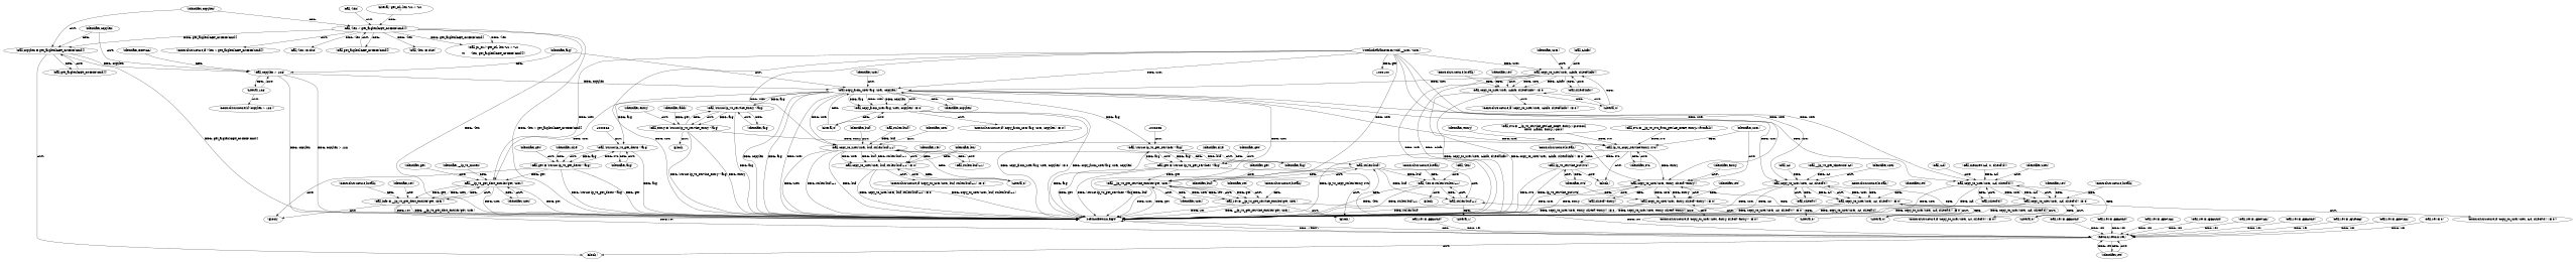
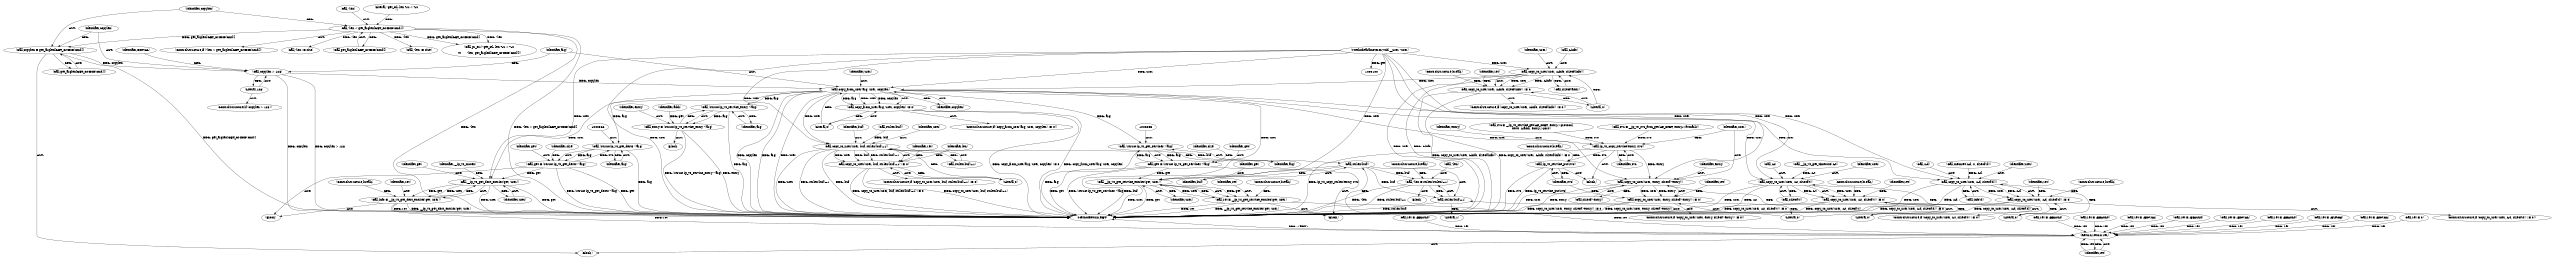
  digraph {
    n1 [label="(Call,copy_from_user(arg, user, copylen))"]
    n2 [label="(Call,copy_from_user(arg, user, copylen) != 0)"]
    n3 [label="(Call,copy_to_user(user, buf, strlen(buf)+1))"]
    n4 [label="(Call,(struct ip_vs_get_services *)arg)"]
    n5 [label="(Call,__ip_vs_get_service_entries(get, user))"]
    n6 [label="(Call,(struct ip_vs_service_entry *)arg)"]
    n7 [label="(Call,copy_to_user(user, entry, sizeof(*entry)))"]
    n8 [label="(Call,(struct ip_vs_get_dests *)arg)"]
    n9 [label="(Call,__ip_vs_get_dest_entries(get, user))"]
    n10 [label="(Call,copy_to_user(user, &t, sizeof(t)))"]
    n11 [label="(Call,copy_to_user(user, &d, sizeof(d)))"]
    n12 [label="(MethodReturn,RET)"]
    n13 [label="(Identifier,copylen)"]
    n14 [label="(Literal,0)"]
    n15 [label="(ControlStructure,if (copy_from_user(arg, user, copylen) != 0))"]
    n16 [label="(Call,copy_to_user(user, buf, strlen(buf)+1) != 0)"]
    n17 [label="(Call,strlen(buf))"]
    n18 [label="(Call,strlen(buf)+1)"]
    n19 [label="(Call,copy_to_user(user, &info, sizeof(info)))"]
    n20 [label="(Call,copy_to_user(user, &info, sizeof(info)) != 0)"]
-   n21 [label="(Call,sizeof(info))"]
+   n21 [label="(Call,sizeof(addr))"]
    n22 [label="(Call,get = (struct ip_vs_get_services *)arg)"]
    n23 [label="(Identifier,arg)"]
    n24 [label="(Call,ret = __ip_vs_get_service_entries(get, user))"]
    n25 [label="(Identifier,user)"]
    n26 [label="(Call,entry = (struct ip_vs_service_entry *)arg)"]
    n27 [label="(Identifier,arg)"]
    n28 [label="(Call,copy_to_user(user, entry, sizeof(*entry)) != 0)"]
    n29 [label="(Call,sizeof(*entry))"]
    n30 [label="(Call,get = (struct ip_vs_get_dests *)arg)"]
    n31 [label="(Identifier,arg)"]
    n32 [label="(Call,info = __ip_vs_get_dest_entries(get, user))"]
    n33 [label="(Identifier,user)"]
    n34 [label="(Call,copy_to_user(user, &t, sizeof(t)) != 0)"]
    n35 [label="(Call,sizeof(t))"]
    n36 [label="(Call,copy_to_user(user, &d, sizeof(d)) != 0)"]
-   n37 [label="(Call,sizeof(d))"]
+   n37 [label="(Call,info(d))"]
    n38 [label="(Return,return ret;)"]
    n39 [label="(MethodParameterIn,void __user *user)"]
    1000100
    n41 [label="(Call,copylen > 128)"]
    n42 [label="(Literal,128)"]
    n43 [label="(ControlStructure,if (copylen > 128))"]
    n44 [label="(Call,copylen = get_arglen[GET_CMDID(cmd)])"]
    n45 [label="(Block,)"]
    n46 [label="(Call,get_arglen[GET_CMDID(cmd)])"]
    n47 [label="(Call,*len < get_arglen[GET_CMDID(cmd)])"]
    n48 [label="(ControlStructure,if (*len < get_arglen[GET_CMDID(cmd)]))"]
    n49 [label="(Call,*len != size)"]
    n50 [label="(Call,get_arglen[GET_CMDID(cmd)])"]
    n51 [label="(Call,*len != size)"]
    n52 [label="(Call,pr_err(\"get_ctl: len %u < %u\n\",\n \t\t       *len, get_arglen[GET_CMDID(cmd)]))"]
    n53 [label="(ControlStructure,if (copy_to_user(user, buf, strlen(buf)+1) != 0))"]
    n54 [label="(Literal,0)"]
    n55 [label="(Call,*len = strlen(strlen)+1)"]
    n56 [label="(Call,strlen(buf)+1)"]
    n57 [label="(Identifier,buf)"]
    n58 [label="(Block,)"]
    n59 [label="(Literal,1)"]
    n60 [label="(ControlStructure,if (copy_to_user(user, &info, sizeof(info)) != 0))"]
    n61 [label="(Literal,0)"]
    n62 [label="(Block,)"]
    n63 [label="(Identifier,ret)"]
    n64 [label="(Call,ip_vs_copy_service(entry, svc))"]
    n65 [label="(Block,)"]
    n66 [label="(Call,ip_vs_service_put(svc))"]
    n67 [label="(Block,)"]
    n68 [label="(Identifier,svc)"]
    n69 [label="(Identifier,svc)"]
    n70 [label="(Literal,0)"]
    n71 [label="(ControlStructure,if (copy_to_user(user, entry, sizeof(*entry)) != 0))"]
    n72 [label="(Block,)"]
    n73 [label="(ControlStructure,if (copy_to_user(user, &t, sizeof(t)) != 0))"]
    n74 [label="(Literal,0)"]
    n75 [label="(Literal,0)"]
    n76 [label="(ControlStructure,if (copy_to_user(user, &d, sizeof(d)) != 0))"]
    n77 [label="(Call,__ip_vs_get_timeouts(&t))"]
    n78 [label="(Call,*len)"]
    n79 [label="(Identifier,ret)"]
    n80 [label="(Identifier,entry)"]
    n81 [label="(ControlStructure,break;)"]
    n82 [label="(Call,&d)"]
    n83 [label="(ControlStructure,break;)"]
    n84 [label="(Call,ret = -EFAULT)"]
    n85 [label="(Identifier,user)"]
    n86 [label="(Identifier,buf)"]
    n87 [label="(Identifier,user)"]
    n88 [label="(Identifier,copylen)"]
    n89 [label="(Literal,\"get_ctl: len %u < %u\n\")"]
    n90 [label="(Identifier,copylen)"]
    n91 [label="(ControlStructure,break;)"]
    n92 [label="(Identifier,ret)"]
    n93 [label="(ControlStructure,break;)"]
    n94 [label="(Identifier,get)"]
    n95 [label="(Identifier,entry)"]
    n96 [label="(Identifier,ret)"]
    n97 [label="(Call,strlen(buf))"]
    n98 [label="(Identifier,user)"]
    n99 [label="(Call,ret = -EFAULT)"]
    n100 [label="(Call,memset(&d, 0, sizeof(d)))"]
    n101 [label="(Call,ret = -EFAULT)"]
    n102 [label="(Identifier,get)"]
    n103 [label="(Identifier,user)"]
    n104 [label="(Identifier,get)"]
    n105 [label="(Call,ret = -EINVAL)"]
    n106 [label="(ControlStructure,break;)"]
    n107 [label="(Call,*len)"]
    n108 [label="(Call,ret = -EFAULT)"]
    n109 [label="(Identifier,get)"]
    n110 [label="(Identifier,addr)"]
    n111 [label="(Identifier,user)"]
    n112 [label="(Call,svc = __ip_vs_service_get(AF_INET, entry->protocol,\n\t\t\t\t\t\t  &addr, entry->port))"]
    n113 [label="(Identifier,ret)"]
    n114 [label="(Call,svc = __ip_vs_svc_fwm_get(AF_INET, entry->fwmark))"]
    n115 [label="(Identifier,arg)"]
    n116 [label="(Call,ret = -EINVAL)"]
    n117 [label="(Call,&t)"]
    n118 [label="(Identifier,ret)"]
    n119 [label="(Identifier,EINVAL)"]
    n120 [label="(Call,ret = -EFAULT)"]
    n121 [label="(ControlStructure,break;)"]
    n122 [label="(Call,ret = -ESRCH)"]
    n123 [label="(Identifier,ret)"]
    n124 [label="(ControlStructure,break;)"]
    n125 [label="(Identifier,__ip_vs_mutex)"]
    n126 [label="(Identifier,len)"]
    n127 [label="(Call,&info)"]
    n128 [label="(Identifier,user)"]
    n129 [label="(Call,ret = -EINVAL)"]
    n130 [label="(Identifier,ret)"]
    n131 [label="(Identifier,entry)"]
    n132 [label="(Identifier,size)"]
    n133 [label="(Identifier,size)"]
    n134 [label="(Call,ret = 0)"]
    1000255
    1000366
    n1 -> n2 [label="AST: "]
    n1 -> n2 [label="DDG: arg"]
    n1 -> n2 [label="DDG: user"]
    n1 -> n2 [label="DDG: copylen"]
    n1 -> n3 [label="DDG: user"]
    n1 -> n4 [label="DDG: arg"]
    n1 -> n5 [label="DDG: user"]
    n1 -> n6 [label="DDG: arg"]
    n1 -> n7 [label="DDG: user"]
    n1 -> n8 [label="DDG: arg"]
    n1 -> n9 [label="DDG: user"]
    n1 -> n10 [label="DDG: user"]
    n1 -> n11 [label="DDG: user"]
    n1 -> n12 [label="DDG: copylen"]
    n1 -> n12 [label="DDG: arg"]
    n1 -> n12 [label="DDG: user"]
    n1 -> n13 [label="CFG: "]
    n2 -> n12 [label="DDG: copy_from_user(arg, user, copylen) != 0"]
    n2 -> n12 [label="DDG: copy_from_user(arg, user, copylen)"]
    n2 -> n14 [label="CFG: "]
    n2 -> n15 [label="AST: "]
    n3 -> n12 [label="DDG: user"]
    n3 -> n12 [label="DDG: strlen(buf)+1"]
    n3 -> n12 [label="DDG: buf"]
    n3 -> n16 [label="AST: "]
    n3 -> n16 [label="DDG: user"]
    n3 -> n16 [label="DDG: buf"]
    n3 -> n16 [label="DDG: strlen(buf)+1"]
    n3 -> n17 [label="DDG: buf"]
    n3 -> n18 [label="CFG: "]
    n4 -> n12 [label="DDG: arg"]
    n4 -> n22 [label="AST: "]
    n4 -> n22 [label="DDG: arg"]
    n4 -> n23 [label="CFG: "]
    n5 -> n12 [label="DDG: user"]
    n5 -> n12 [label="DDG: get"]
    n5 -> n24 [label="AST: "]
    n5 -> n24 [label="DDG: get"]
    n5 -> n24 [label="DDG: user"]
    n5 -> n25 [label="CFG: "]
    n6 -> n12 [label="DDG: arg"]
    n6 -> n26 [label="AST: "]
    n6 -> n26 [label="DDG: arg"]
    n6 -> n27 [label="CFG: "]
    n7 -> n12 [label="DDG: entry"]
    n7 -> n12 [label="DDG: user"]
    n7 -> n28 [label="AST: "]
    n7 -> n28 [label="DDG: user"]
    n7 -> n28 [label="DDG: entry"]
    n7 -> n29 [label="CFG: "]
    n8 -> n12 [label="DDG: arg"]
    n8 -> n30 [label="AST: "]
    n8 -> n30 [label="DDG: arg"]
    n8 -> n31 [label="CFG: "]
    n9 -> n12 [label="DDG: user"]
    n9 -> n12 [label="DDG: get"]
    n9 -> n32 [label="AST: "]
    n9 -> n32 [label="DDG: get"]
    n9 -> n32 [label="DDG: user"]
    n9 -> n33 [label="CFG: "]
    n10 -> n12 [label="DDG: user"]
    n10 -> n12 [label="DDG: &t"]
    n10 -> n34 [label="AST: "]
    n10 -> n34 [label="DDG: user"]
    n10 -> n34 [label="DDG: &t"]
    n10 -> n35 [label="CFG: "]
    n11 -> n12 [label="DDG: user"]
    n11 -> n12 [label="DDG: &d"]
    n11 -> n36 [label="AST: "]
    n11 -> n36 [label="DDG: user"]
    n11 -> n36 [label="DDG: &d"]
    n11 -> n37 [label="CFG: "]
-   n12 -> n38 [label="CFG: "]
    n13 -> n1 [label="AST: "]
    n14 -> n1 [label="CFG: "]
    n14 -> n2 [label="AST: "]
    n16 -> n12 [label="DDG: copy_to_user(user, buf, strlen(buf)+1)"]
    n16 -> n12 [label="DDG: copy_to_user(user, buf, strlen(buf)+1) != 0"]
    n16 -> n53 [label="AST: "]
    n16 -> n54 [label="CFG: "]
    n17 -> n12 [label="DDG: buf"]
    n17 -> n55 [label="DDG: buf"]
    n17 -> n56 [label="AST: "]
    n17 -> n56 [label="DDG: buf"]
    n17 -> n57 [label="CFG: "]
    n18 -> n3 [label="AST: "]
    n19 -> n1 [label="DDG: user"]
    n19 -> n12 [label="DDG: user"]
    n19 -> n12 [label="DDG: &info"]
    n19 -> n20 [label="AST: "]
    n19 -> n20 [label="DDG: user"]
    n19 -> n20 [label="DDG: &info"]
    n19 -> n21 [label="CFG: "]
    n20 -> n12 [label="DDG: copy_to_user(user, &info, sizeof(info))"]
    n20 -> n12 [label="DDG: copy_to_user(user, &info, sizeof(info)) != 0"]
    n20 -> n60 [label="AST: "]
    n20 -> n61 [label="CFG: "]
    n21 -> n19 [label="AST: "]
    n22 -> n4 [label="DDG: arg"]
    n22 -> n5 [label="DDG: get"]
    n22 -> n12 [label="DDG: get"]
    n22 -> n12 [label="DDG: (struct ip_vs_get_services *)arg"]
    n22 -> n62 [label="AST: "]
    n23 -> n4 [label="AST: "]
-   n24 -> n5 [label="DDG: ret"]
+   n24 -> n5 [label="CFG: "]
    n24 -> n12 [label="DDG: ret"]
    n24 -> n12 [label="DDG: __ip_vs_get_service_entries(get, user)"]
    n24 -> n38 [label="DDG: ret"]
    n24 -> n62 [label="AST: "]
    n25 -> n5 [label="AST: "]
    n26 -> n6 [label="CFG: "]
    n26 -> n12 [label="DDG: (struct ip_vs_service_entry *)arg"]
    n26 -> n12 [label="DDG: entry"]
-   n26 -> n64 [label="DDG: entry"]
    n26 -> n65 [label="AST: "]
    n27 -> n6 [label="AST: "]
    n28 -> n12 [label="DDG: copy_to_user(user, entry, sizeof(*entry)) != 0"]
    n28 -> n12 [label="DDG: copy_to_user(user, entry, sizeof(*entry))"]
    n28 -> n70 [label="CFG: "]
    n28 -> n71 [label="AST: "]
    n29 -> n7 [label="AST: "]
    n30 -> n8 [label="DDG: svc"]
    n30 -> n9 [label="DDG: get"]
    n30 -> n12 [label="DDG: (struct ip_vs_get_dests *)arg"]
    n30 -> n12 [label="DDG: get"]
    n30 -> n72 [label="AST: "]
    n31 -> n8 [label="AST: "]
    n32 -> n9 [label="CFG: "]
    n32 -> n12 [label="DDG: ret"]
    n32 -> n12 [label="DDG: __ip_vs_get_dest_entries(get, user)"]
    n32 -> n38 [label="DDG: ret"]
    n32 -> n72 [label="AST: "]
    n33 -> n9 [label="AST: "]
    n34 -> n12 [label="DDG: copy_to_user(user, &t, sizeof(t)) != 0"]
    n34 -> n12 [label="DDG: copy_to_user(user, &t, sizeof(t))"]
    n34 -> n73 [label="AST: "]
    n34 -> n74 [label="CFG: "]
    n35 -> n10 [label="AST: "]
    n36 -> n12 [label="DDG: copy_to_user(user, &d, sizeof(d)) != 0"]
    n36 -> n12 [label="DDG: copy_to_user(user, &d, sizeof(d))"]
    n36 -> n75 [label="CFG: "]
    n36 -> n76 [label="AST: "]
    n37 -> n11 [label="AST: "]
    n38 -> n12 [label="DDG: <RET>"]
    n38 -> n45 [label="AST: "]
    n38 -> n63 [label="CFG: "]
    n39 -> n1 [label="DDG: user"]
    n39 -> n3 [label="DDG: user"]
    n39 -> n5 [label="DDG: user"]
    n39 -> n7 [label="DDG: user"]
    n39 -> n9 [label="DDG: user"]
    n39 -> n10 [label="DDG: user"]
    n39 -> n11 [label="DDG: user"]
    n39 -> n12 [label="DDG: user"]
    n39 -> n19 [label="DDG: user"]
    n39 -> 1000100 [label="DDG: get"]
    n41 -> n1 [label="DDG: copylen"]
    n41 -> n12 [label="DDG: copylen > 128"]
    n41 -> n12 [label="DDG: copylen"]
    n41 -> n42 [label="CFG: "]
    n42 -> n41 [label="AST: "]
    n42 -> n43 [label="AST: "]
    n44 -> n12 [label="DDG: get_arglen[GET_CMDID(cmd)]"]
    n44 -> n41 [label="DDG: copylen"]
    n44 -> n45 [label="AST: "]
    n44 -> n46 [label="CFG: "]
    n46 -> n44 [label="AST: "]
    n47 -> n12 [label="DDG: *len"]
    n47 -> n12 [label="DDG: *len < get_arglen[GET_CMDID(cmd)]"]
    n47 -> n44 [label="DDG: get_arglen[GET_CMDID(cmd)]"]
    n47 -> n48 [label="AST: "]
    n47 -> n49 [label="DDG: *len"]
    n47 -> n50 [label="CFG: "]
    n47 -> n51 [label="DDG: *len"]
    n47 -> n52 [label="DDG: *len"]
    n47 -> n52 [label="DDG: get_arglen[GET_CMDID(cmd)]"]
    n50 -> n47 [label="AST: "]
    n54 -> n3 [label="CFG: "]
    n54 -> n16 [label="AST: "]
    n55 -> n12 [label="DDG: *len"]
    n55 -> n12 [label="DDG: strlen(buf)+1"]
    n55 -> n56 [label="CFG: "]
    n55 -> n58 [label="AST: "]
    n56 -> n12 [label="DDG: strlen(buf)"]
    n56 -> n55 [label="AST: "]
    n56 -> n59 [label="CFG: "]
    n57 -> n17 [label="AST: "]
    n59 -> n17 [label="CFG: "]
    n59 -> n56 [label="AST: "]
    n61 -> n19 [label="CFG: "]
    n61 -> n20 [label="AST: "]
    n63 -> n38 [label="AST: "]
    n63 -> n38 [label="DDG: ret"]
    n64 -> n7 [label="DDG: entry"]
    n64 -> n12 [label="DDG: ip_vs_copy_strlen(entry, svc)"]
    n64 -> n66 [label="DDG: svc"]
    n64 -> n67 [label="AST: "]
    n64 -> n68 [label="CFG: "]
    n66 -> n12 [label="DDG: ip_vs_service_put(svc)"]
    n66 -> n12 [label="DDG: svc"]
    n66 -> n67 [label="AST: "]
    n66 -> n69 [label="CFG: "]
    n68 -> n64 [label="AST: "]
    n69 -> n28 [label="CFG: "]
    n69 -> n66 [label="AST: "]
    n70 -> n7 [label="CFG: "]
    n70 -> n28 [label="AST: "]
    n74 -> n10 [label="CFG: "]
    n74 -> n34 [label="AST: "]
    n75 -> n11 [label="CFG: "]
    n75 -> n36 [label="AST: "]
    n77 -> n10 [label="DDG: &t"]
    n78 -> n55 [label="AST: "]
    n79 -> n24 [label="AST: "]
    n80 -> n64 [label="AST: "]
    n81 -> n32 [label="CFG: "]
    n82 -> n11 [label="AST: "]
    n83 -> n66 [label="CFG: "]
    n84 -> n38 [label="DDG: ret"]
    n85 -> n19 [label="AST: "]
    n86 -> n3 [label="AST: "]
    n87 -> n10 [label="AST: "]
    n88 -> n41 [label="AST: "]
    n88 -> n44 [label="CFG: "]
    n89 -> n47 [label="CFG: "]
    n90 -> n44 [label="AST: "]
    n90 -> n47 [label="CFG: "]
    n91 -> n20 [label="CFG: "]
    n92 -> n20 [label="CFG: "]
    n93 -> n34 [label="CFG: "]
    n94 -> n5 [label="AST: "]
    n95 -> n26 [label="AST: "]
    n96 -> n32 [label="AST: "]
    n97 -> n3 [label="DDG: buf"]
    n98 -> n1 [label="AST: "]
    n99 -> n38 [label="DDG: ret"]
    n100 -> n11 [label="DDG: &d"]
    n101 -> n38 [label="DDG: ret"]
    n102 -> n22 [label="AST: "]
    n103 -> n11 [label="AST: "]
    n104 -> n9 [label="AST: "]
    n105 -> n38 [label="DDG: ret"]
    n106 -> n55 [label="CFG: "]
    n107 -> n47 [label="AST: "]
    n108 -> n38 [label="DDG: ret"]
    n109 -> n30 [label="AST: "]
    n110 -> n26 [label="DDG: get"]
    n111 -> n3 [label="AST: "]
    n112 -> n64 [label="DDG: svc"]
    n113 -> n36 [label="CFG: "]
    n114 -> n64 [label="DDG: svc"]
    n115 -> n1 [label="AST: "]
    n115 -> n41 [label="CFG: "]
    n116 -> n38 [label="DDG: ret"]
-   n117 -> n10 [label="DDG: "]
+   n117 -> n10 [label="AST: "]
    n118 -> n34 [label="CFG: "]
    n119 -> n41 [label="CFG: "]
    n120 -> n38 [label="DDG: ret"]
    n121 -> n36 [label="CFG: "]
    n122 -> n38 [label="DDG: ret"]
    n123 -> n16 [label="CFG: "]
    n124 -> n24 [label="CFG: "]
    n125 -> n9 [label="CFG: "]
    n126 -> n16 [label="CFG: "]
    n127 -> n19 [label="AST: "]
    n128 -> n7 [label="AST: "]
    n128 -> n64 [label="CFG: "]
    n129 -> n38 [label="DDG: ret"]
    n130 -> n28 [label="CFG: "]
    n131 -> n7 [label="AST: "]
    n132 -> n30 [label="CFG: "]
    n133 -> n22 [label="CFG: "]
    n134 -> n38 [label="DDG: ret"]
    1000255 -> n4 [label="AST: "]
    1000366 -> n8 [label="AST: "]
  }
